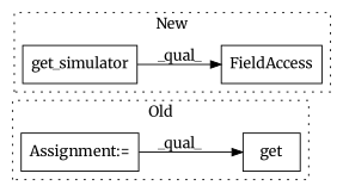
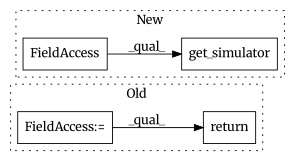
  digraph {
    fontname=Merriweather
    rankdir=LR
    node [fontname=Merriweather shape=box]
    edge [fontname=Merriweather]
-   n1 [a=41 l=7 label=get s=5378]
-   n2 [a=7 l=41 label="Assignment:=" s=5531]
+   n1 [a=41 l=7 label=return s=5378]
+   n2 [a=7 l=41 label="FieldAccess:=" s=5531]
    n3 [a=32 l=15 label=get_simulator s=6148]
    n4 [a=22 l=51 label=FieldAccess s=6130]
    subgraph cluster_1 {
      label=Old
      style=dotted
      n1
      n2
    }
    subgraph cluster_2 {
      label=New
      style=dotted
      n3
      n4
    }
    n2 -> n1 [label=_qual_]
-   n3 -> n4 [label=_qual_]
+   n4 -> n3 [label=_qual_]
  }
